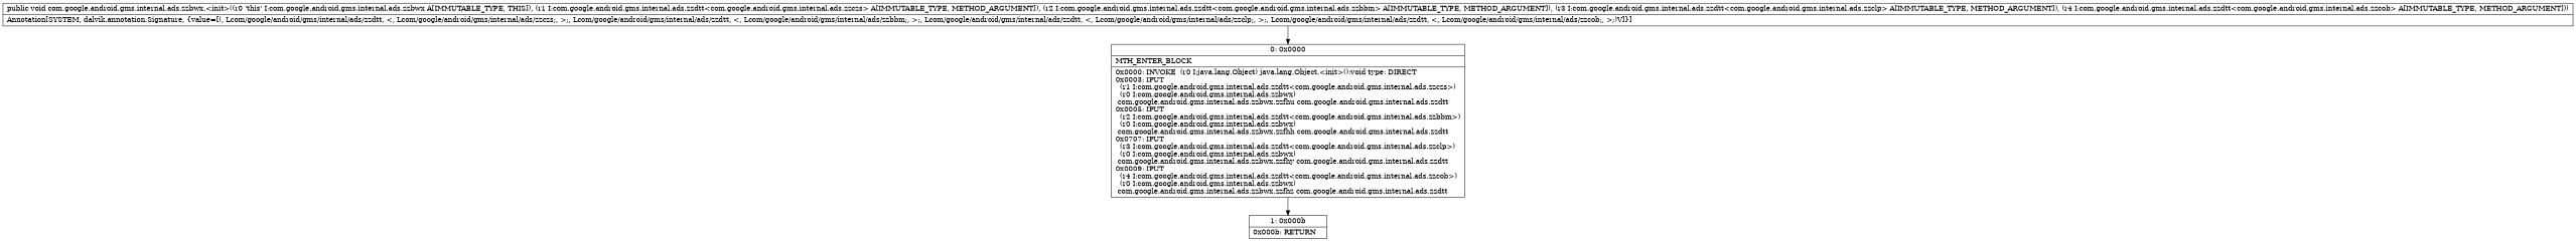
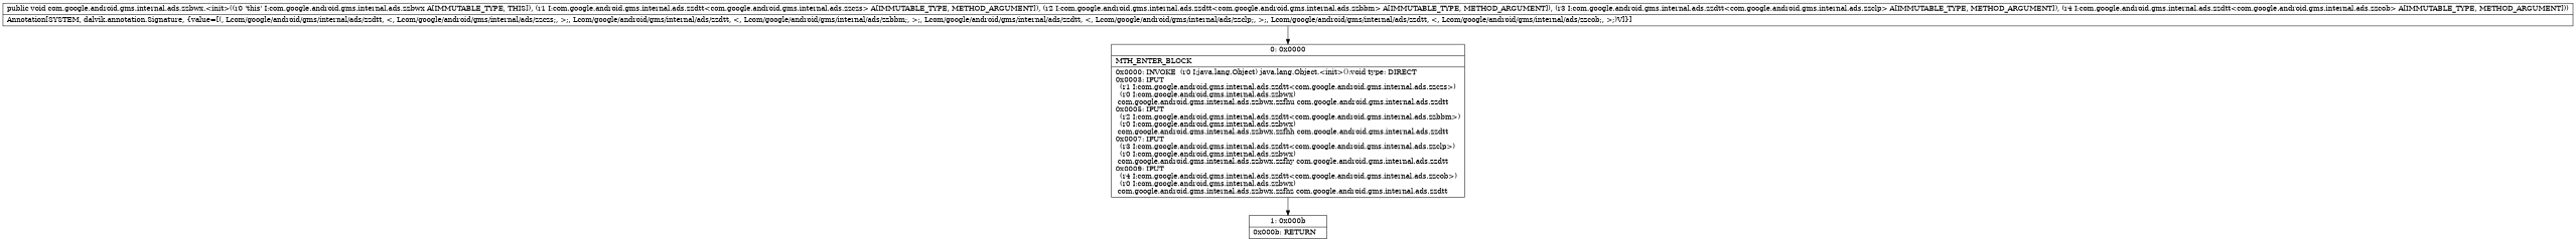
  digraph {
    node [shape=record]
-   n1 [label="{0\:\ 0x0000|MTH_ENTER_BLOCK\l|0x0000: INVOKE  (r0 I:java.lang.Object) java.lang.Object.\<init\>():void type: DIRECT \l0x0003: IPUT  \l  (r1 I:com.google.android.gms.internal.ads.zzdtt\<com.google.android.gms.internal.ads.zzczs\>)\l  (r0 I:com.google.android.gms.internal.ads.zzbwx)\l com.google.android.gms.internal.ads.zzbwx.zzfhu com.google.android.gms.internal.ads.zzdtt \l0x0005: IPUT  \l  (r2 I:com.google.android.gms.internal.ads.zzdtt\<com.google.android.gms.internal.ads.zzbbm\>)\l  (r0 I:com.google.android.gms.internal.ads.zzbwx)\l com.google.android.gms.internal.ads.zzbwx.zzfhh com.google.android.gms.internal.ads.zzdtt \l0x0707: IPUT  \l  (r3 I:com.google.android.gms.internal.ads.zzdtt\<com.google.android.gms.internal.ads.zzclp\>)\l  (r0 I:com.google.android.gms.internal.ads.zzbwx)\l com.google.android.gms.internal.ads.zzbwx.zzfhy com.google.android.gms.internal.ads.zzdtt \l0x0009: IPUT  \l  (r4 I:com.google.android.gms.internal.ads.zzdtt\<com.google.android.gms.internal.ads.zzcob\>)\l  (r0 I:com.google.android.gms.internal.ads.zzbwx)\l com.google.android.gms.internal.ads.zzbwx.zzfhz com.google.android.gms.internal.ads.zzdtt \l}"]
+   n1 [label="{0\:\ 0x0000|MTH_ENTER_BLOCK\l|0x0000: INVOKE  (r0 I:java.lang.Object) java.lang.Object.\<init\>():void type: DIRECT \l0x0003: IPUT  \l  (r1 I:com.google.android.gms.internal.ads.zzdtt\<com.google.android.gms.internal.ads.zzczs\>)\l  (r0 I:com.google.android.gms.internal.ads.zzbwx)\l com.google.android.gms.internal.ads.zzbwx.zzfhu com.google.android.gms.internal.ads.zzdtt \l0x0005: IPUT  \l  (r2 I:com.google.android.gms.internal.ads.zzdtt\<com.google.android.gms.internal.ads.zzbbm\>)\l  (r0 I:com.google.android.gms.internal.ads.zzbwx)\l com.google.android.gms.internal.ads.zzbwx.zzfhh com.google.android.gms.internal.ads.zzdtt \l0x0007: IPUT  \l  (r3 I:com.google.android.gms.internal.ads.zzdtt\<com.google.android.gms.internal.ads.zzclp\>)\l  (r0 I:com.google.android.gms.internal.ads.zzbwx)\l com.google.android.gms.internal.ads.zzbwx.zzfhy com.google.android.gms.internal.ads.zzdtt \l0x0009: IPUT  \l  (r4 I:com.google.android.gms.internal.ads.zzdtt\<com.google.android.gms.internal.ads.zzcob\>)\l  (r0 I:com.google.android.gms.internal.ads.zzbwx)\l com.google.android.gms.internal.ads.zzbwx.zzfhz com.google.android.gms.internal.ads.zzdtt \l}"]
    n2 [label="{1\:\ 0x000b|0x000b: RETURN   \l}"]
    n3 [label="{public void com.google.android.gms.internal.ads.zzbwx.\<init\>((r0 'this' I:com.google.android.gms.internal.ads.zzbwx A[IMMUTABLE_TYPE, THIS]), (r1 I:com.google.android.gms.internal.ads.zzdtt\<com.google.android.gms.internal.ads.zzczs\> A[IMMUTABLE_TYPE, METHOD_ARGUMENT]), (r2 I:com.google.android.gms.internal.ads.zzdtt\<com.google.android.gms.internal.ads.zzbbm\> A[IMMUTABLE_TYPE, METHOD_ARGUMENT]), (r3 I:com.google.android.gms.internal.ads.zzdtt\<com.google.android.gms.internal.ads.zzclp\> A[IMMUTABLE_TYPE, METHOD_ARGUMENT]), (r4 I:com.google.android.gms.internal.ads.zzdtt\<com.google.android.gms.internal.ads.zzcob\> A[IMMUTABLE_TYPE, METHOD_ARGUMENT]))  | Annotation[SYSTEM, dalvik.annotation.Signature, \{value=[(, Lcom\/google\/android\/gms\/internal\/ads\/zzdtt, \<, Lcom\/google\/android\/gms\/internal\/ads\/zzczs;, \>;, Lcom\/google\/android\/gms\/internal\/ads\/zzdtt, \<, Lcom\/google\/android\/gms\/internal\/ads\/zzbbm;, \>;, Lcom\/google\/android\/gms\/internal\/ads\/zzdtt, \<, Lcom\/google\/android\/gms\/internal\/ads\/zzclp;, \>;, Lcom\/google\/android\/gms\/internal\/ads\/zzdtt, \<, Lcom\/google\/android\/gms\/internal\/ads\/zzcob;, \>;)V]\}]\l}"]
    n1 -> n2
    n3 -> n1
  }
